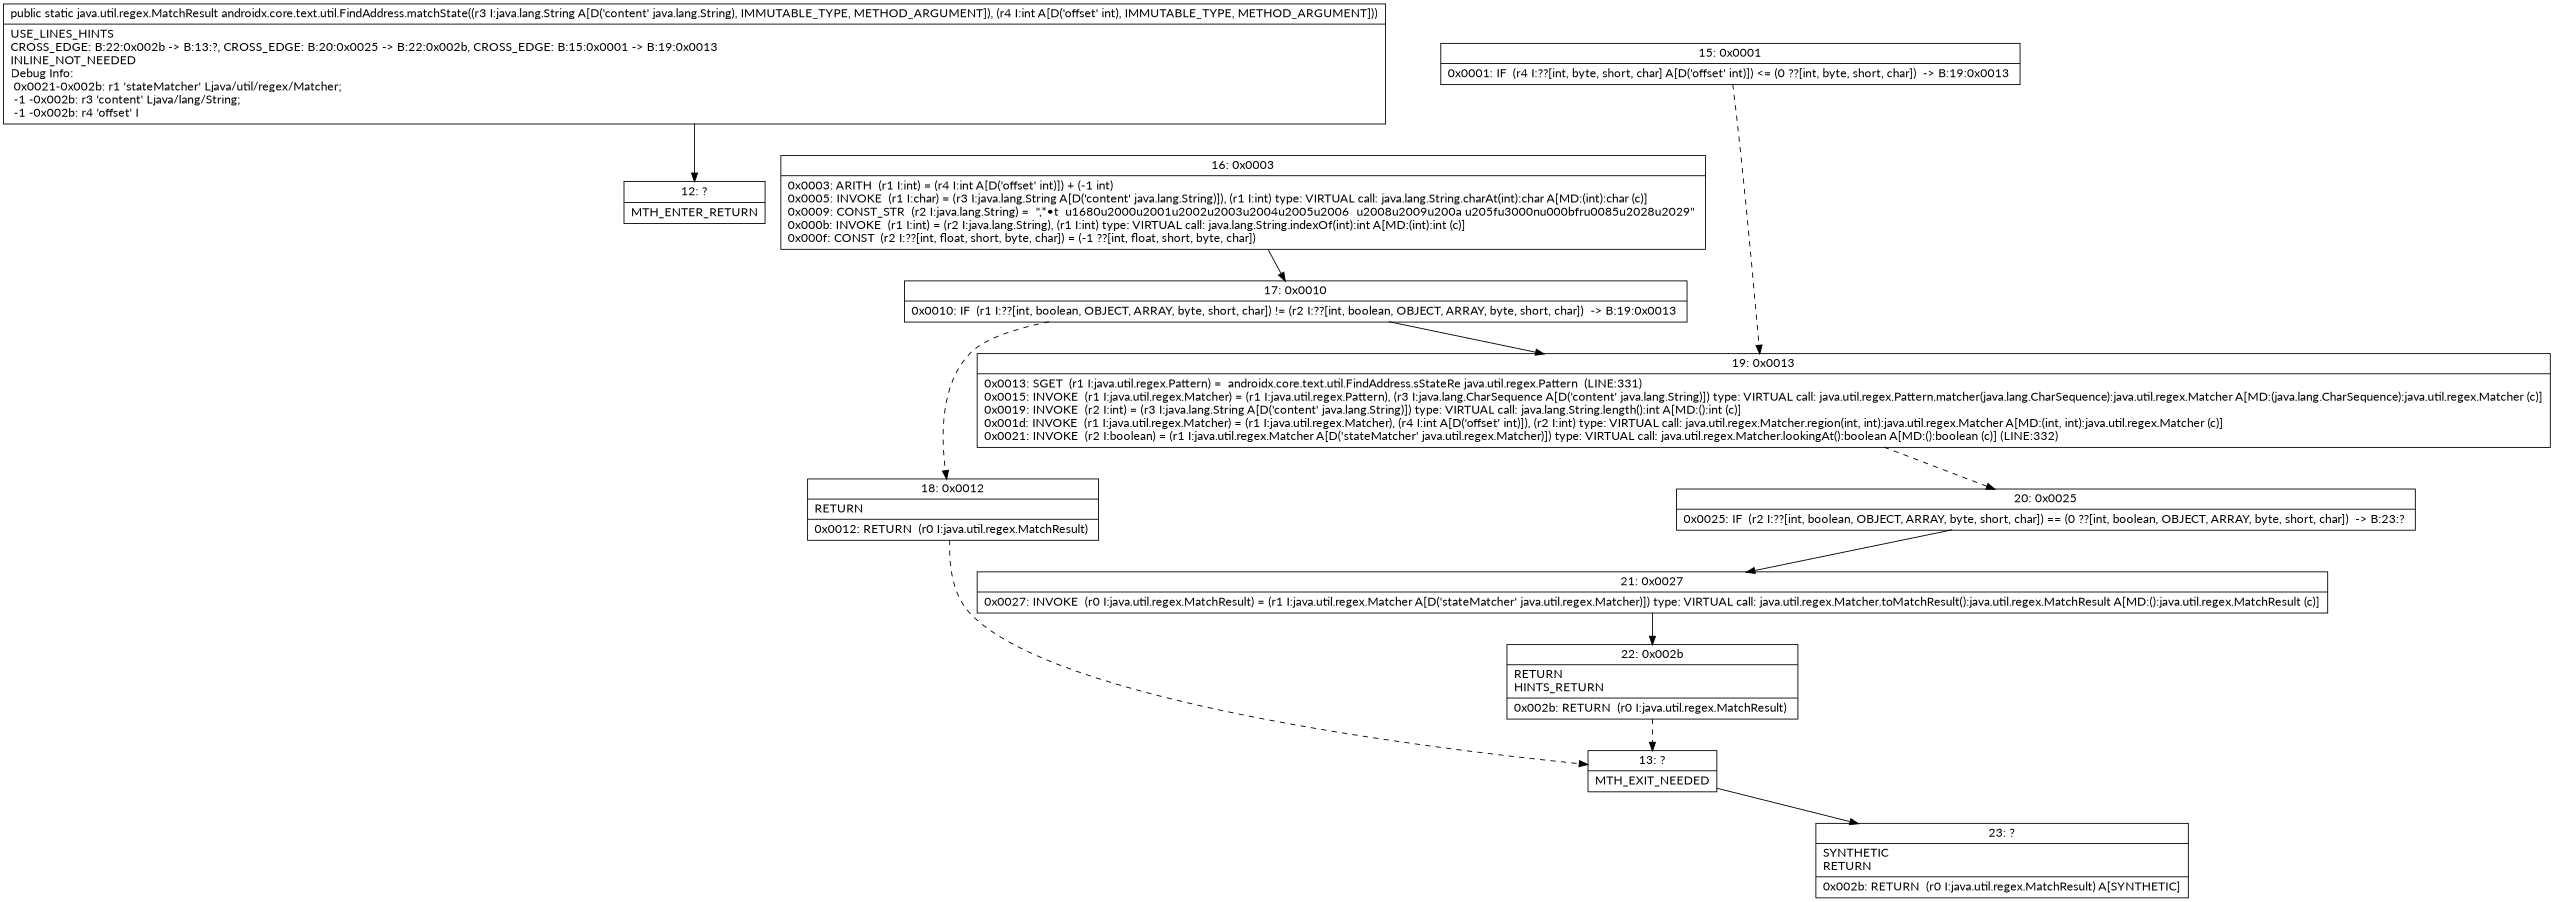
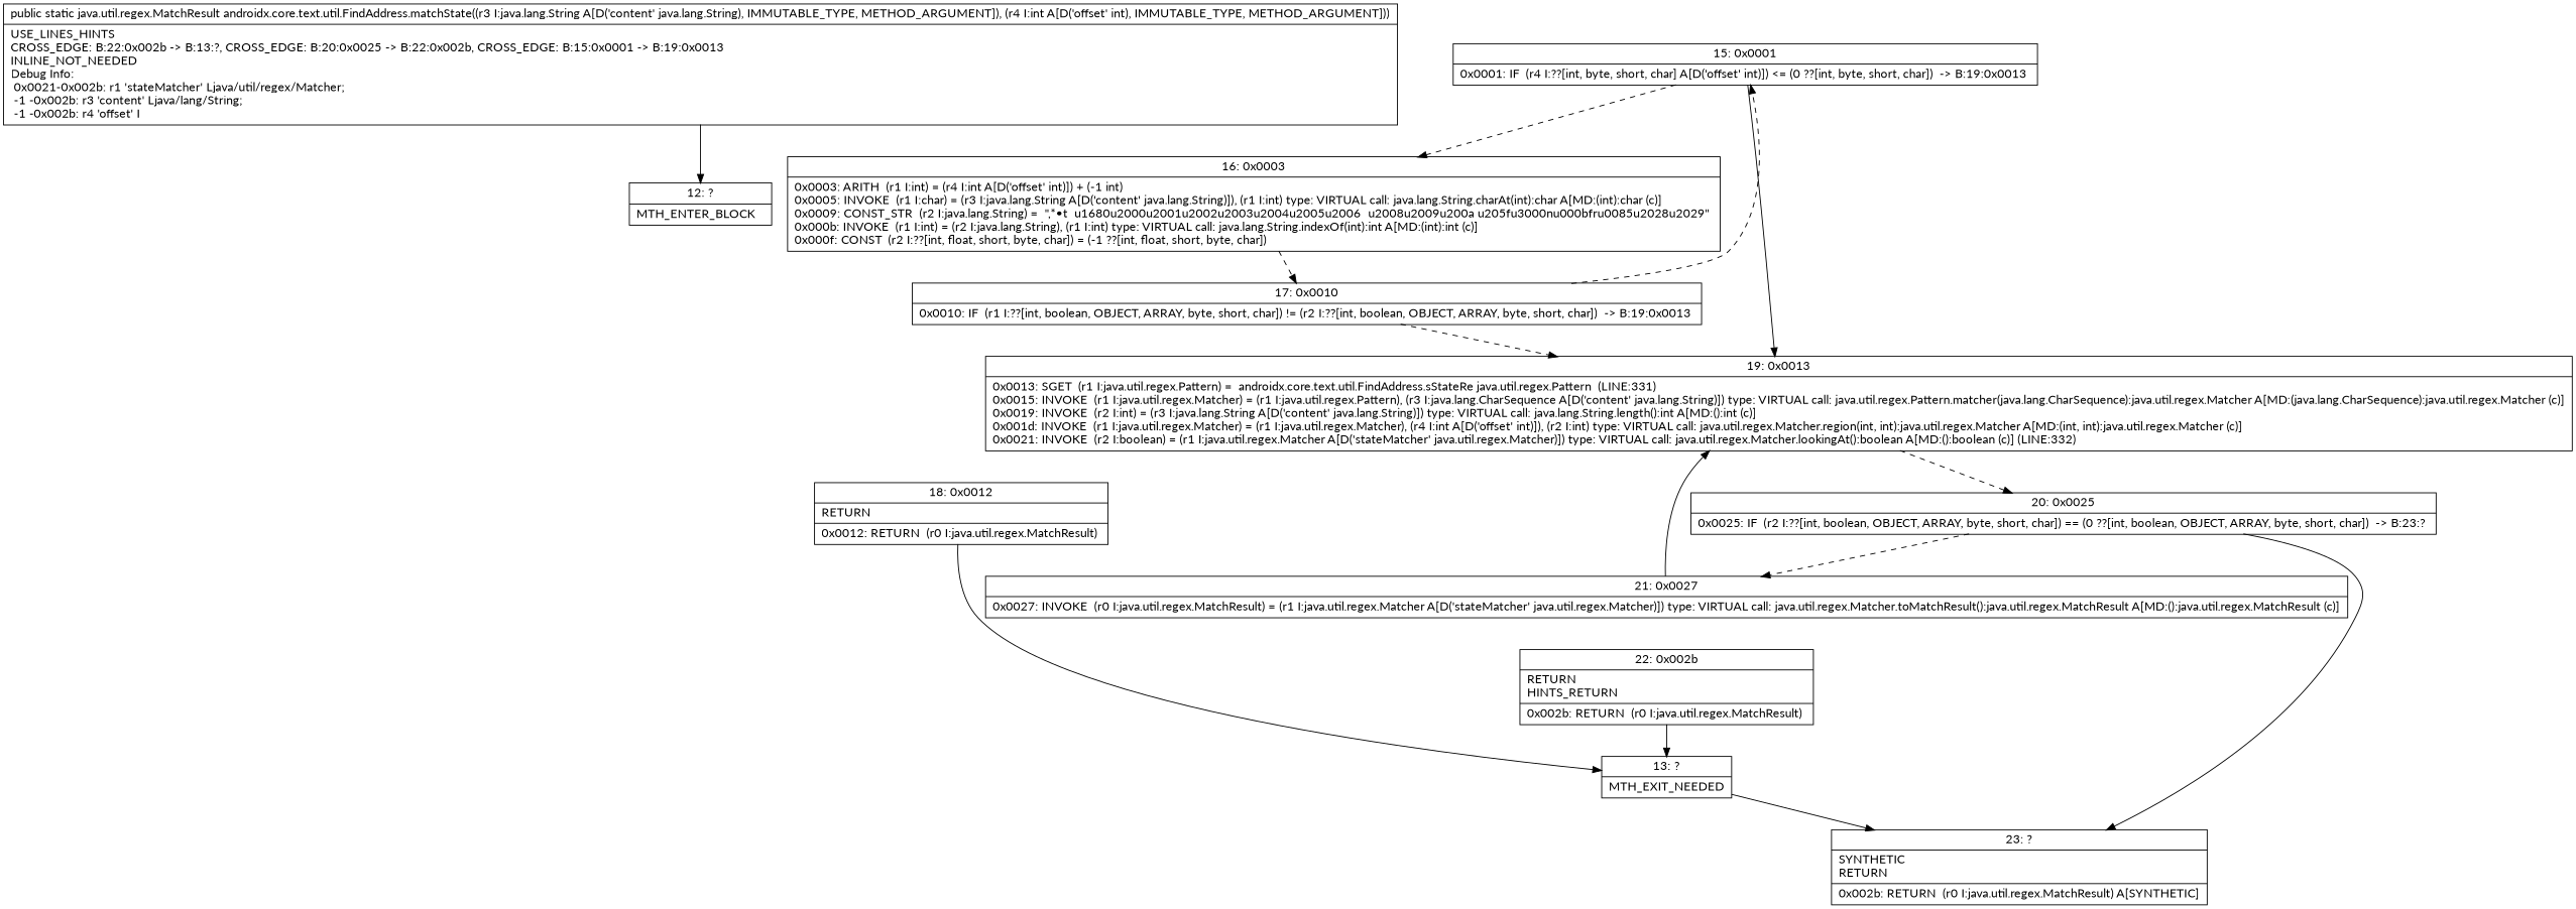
  digraph {
    fontname=Lato
    node [fontname=Lato shape=record]
    edge [fontname=Lato]
-   n1 [label="{12\:\ ?|MTH_ENTER_RETURN\l}"]
+   n1 [label="{12\:\ ?|MTH_ENTER_BLOCK\l}"]
    n2 [label="{15\:\ 0x0001|0x0001: IF  (r4 I:??[int, byte, short, char] A[D('offset' int)]) \<= (0 ??[int, byte, short, char])  \-\> B:19:0x0013 \l}"]
    n3 [label="{16\:\ 0x0003|0x0003: ARITH  (r1 I:int) = (r4 I:int A[D('offset' int)]) + (\-1 int) \l0x0005: INVOKE  (r1 I:char) = (r3 I:java.lang.String A[D('content' java.lang.String)]), (r1 I:int) type: VIRTUAL call: java.lang.String.charAt(int):char A[MD:(int):char (c)]\l0x0009: CONST_STR  (r2 I:java.lang.String) =  \",*•t  u1680u2000u2001u2002u2003u2004u2005u2006 u2008u2009u200a u205fu3000nu000bfru0085u2028u2029\" \l0x000b: INVOKE  (r1 I:int) = (r2 I:java.lang.String), (r1 I:int) type: VIRTUAL call: java.lang.String.indexOf(int):int A[MD:(int):int (c)]\l0x000f: CONST  (r2 I:??[int, float, short, byte, char]) = (\-1 ??[int, float, short, byte, char]) \l}"]
    n4 [label="{19\:\ 0x0013|0x0013: SGET  (r1 I:java.util.regex.Pattern) =  androidx.core.text.util.FindAddress.sStateRe java.util.regex.Pattern  (LINE:331)\l0x0015: INVOKE  (r1 I:java.util.regex.Matcher) = (r1 I:java.util.regex.Pattern), (r3 I:java.lang.CharSequence A[D('content' java.lang.String)]) type: VIRTUAL call: java.util.regex.Pattern.matcher(java.lang.CharSequence):java.util.regex.Matcher A[MD:(java.lang.CharSequence):java.util.regex.Matcher (c)]\l0x0019: INVOKE  (r2 I:int) = (r3 I:java.lang.String A[D('content' java.lang.String)]) type: VIRTUAL call: java.lang.String.length():int A[MD:():int (c)]\l0x001d: INVOKE  (r1 I:java.util.regex.Matcher) = (r1 I:java.util.regex.Matcher), (r4 I:int A[D('offset' int)]), (r2 I:int) type: VIRTUAL call: java.util.regex.Matcher.region(int, int):java.util.regex.Matcher A[MD:(int, int):java.util.regex.Matcher (c)]\l0x0021: INVOKE  (r2 I:boolean) = (r1 I:java.util.regex.Matcher A[D('stateMatcher' java.util.regex.Matcher)]) type: VIRTUAL call: java.util.regex.Matcher.lookingAt():boolean A[MD:():boolean (c)] (LINE:332)\l}"]
    n5 [label="{17\:\ 0x0010|0x0010: IF  (r1 I:??[int, boolean, OBJECT, ARRAY, byte, short, char]) != (r2 I:??[int, boolean, OBJECT, ARRAY, byte, short, char])  \-\> B:19:0x0013 \l}"]
    n6 [label="{20\:\ 0x0025|0x0025: IF  (r2 I:??[int, boolean, OBJECT, ARRAY, byte, short, char]) == (0 ??[int, boolean, OBJECT, ARRAY, byte, short, char])  \-\> B:23:? \l}"]
    n7 [label="{18\:\ 0x0012|RETURN\l|0x0012: RETURN  (r0 I:java.util.regex.MatchResult) \l}"]
    n8 [label="{13\:\ ?|MTH_EXIT_NEEDED\l}"]
    n9 [label="{23\:\ ?|SYNTHETIC\lRETURN\l|0x002b: RETURN  (r0 I:java.util.regex.MatchResult) A[SYNTHETIC]\l}"]
    n10 [label="{21\:\ 0x0027|0x0027: INVOKE  (r0 I:java.util.regex.MatchResult) = (r1 I:java.util.regex.Matcher A[D('stateMatcher' java.util.regex.Matcher)]) type: VIRTUAL call: java.util.regex.Matcher.toMatchResult():java.util.regex.MatchResult A[MD:():java.util.regex.MatchResult (c)]\l}"]
    n11 [label="{22\:\ 0x002b|RETURN\lHINTS_RETURN\l|0x002b: RETURN  (r0 I:java.util.regex.MatchResult) \l}"]
    n12 [label="{public static java.util.regex.MatchResult androidx.core.text.util.FindAddress.matchState((r3 I:java.lang.String A[D('content' java.lang.String), IMMUTABLE_TYPE, METHOD_ARGUMENT]), (r4 I:int A[D('offset' int), IMMUTABLE_TYPE, METHOD_ARGUMENT]))  | USE_LINES_HINTS\lCROSS_EDGE: B:22:0x002b \-\> B:13:?, CROSS_EDGE: B:20:0x0025 \-\> B:22:0x002b, CROSS_EDGE: B:15:0x0001 \-\> B:19:0x0013\lINLINE_NOT_NEEDED\lDebug Info:\l  0x0021\-0x002b: r1 'stateMatcher' Ljava\/util\/regex\/Matcher;\l  \-1 \-0x002b: r3 'content' Ljava\/lang\/String;\l  \-1 \-0x002b: r4 'offset' I\l}"]
-   n2 -> n4 [style=dashed]
-   n3 -> n5
+   n2 -> n3 [style=dashed]
+   n2 -> n4
+   n3 -> n5 [style=dashed]
    n4 -> n6 [style=dashed]
-   n5 -> n4
-   n5 -> n7 [style=dashed]
-   n6 -> n10 [style=solid]
-   n7 -> n8 [style=dashed]
+   n5 -> n4 [style=dashed]
+   n5 -> n2 [style=dashed]
+   n6 -> n9
+   n6 -> n10 [style=dashed]
+   n7 -> n8
    n8 -> n9
-   n10 -> n11
-   n11 -> n8 [style=dashed]
+   n10 -> n4
+   n11 -> n8
    n12 -> n1
  }
